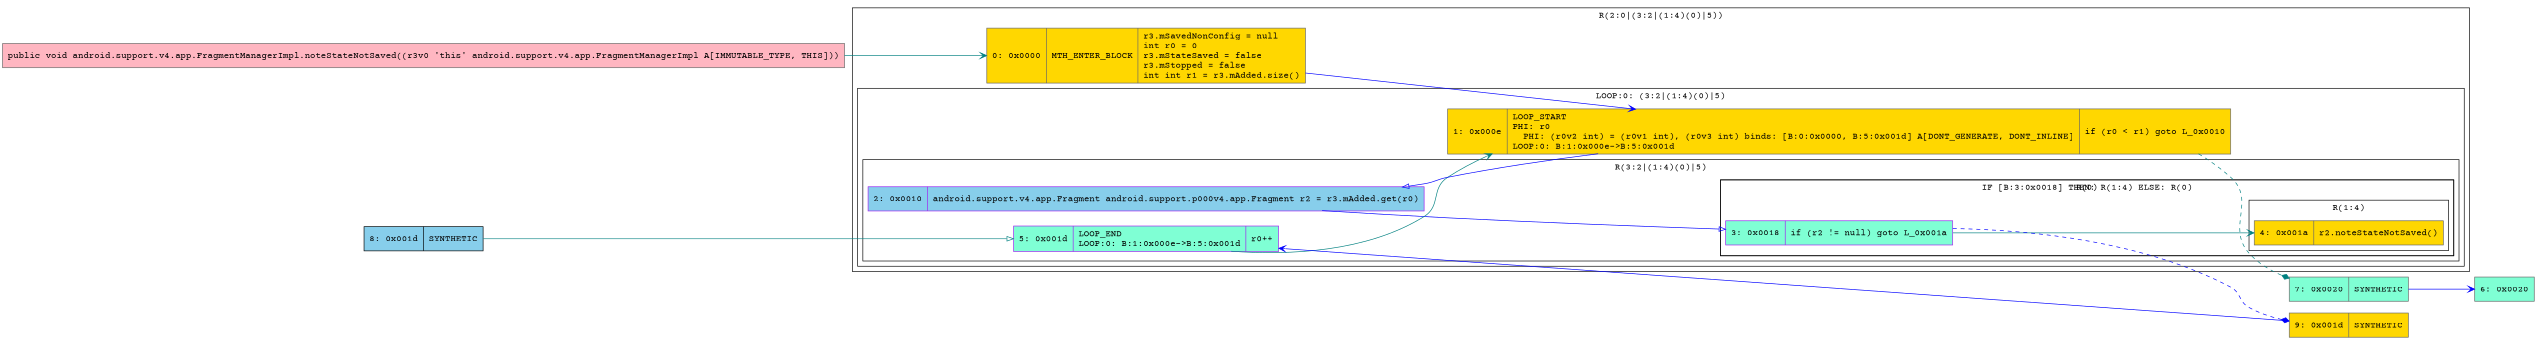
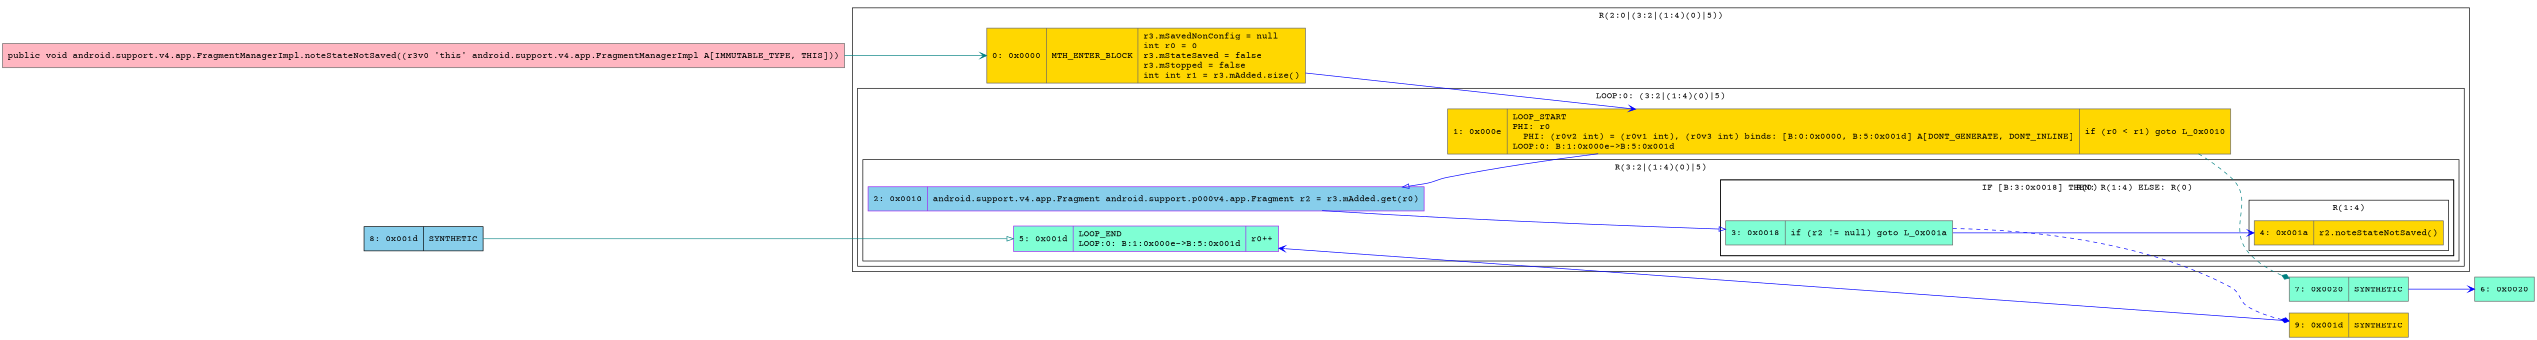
  digraph {
    fontname="Courier Prime"
    rankdir=LR
    node [color=gray40 fillcolor=gold fontname="Courier Prime" shape=record style=filled]
    edge [arrowhead=vee color=blue fontname="Courier Prime"]
    n1 [label="{4\:\ 0x001a|r2.noteStateNotSaved()\l}"]
-   n2 [color=purple fillcolor=aquamarine label="{3\:\ 0x0018|if (r2 != null) goto L_0x001a\l}"]
+   n2 [fillcolor=aquamarine label="{3\:\ 0x0018|if (r2 != null) goto L_0x001a\l}"]
    n3 [color=purple fillcolor=skyblue label="{2\:\ 0x0010|android.support.v4.app.Fragment android.support.p000v4.app.Fragment r2 = r3.mAdded.get(r0)\l}"]
    n4 [color=purple fillcolor=aquamarine label="{5\:\ 0x001d|LOOP_END\lLOOP:0: B:1:0x000e\-\>B:5:0x001d\l|r0++\l}"]
    n5 [label="{1\:\ 0x000e|LOOP_START\lPHI: r0 \l  PHI: (r0v2 int) = (r0v1 int), (r0v3 int) binds: [B:0:0x0000, B:5:0x001d] A[DONT_GENERATE, DONT_INLINE]\lLOOP:0: B:1:0x000e\-\>B:5:0x001d\l|if (r0 \< r1) goto L_0x0010\l}"]
    n6 [label="{0\:\ 0x0000|MTH_ENTER_BLOCK\l|r3.mSavedNonConfig = null\lint r0 = 0\lr3.mStateSaved = false\lr3.mStopped = false\lint int r1 = r3.mAdded.size()\l}"]
    n7 [label="{9\:\ 0x001d|SYNTHETIC\l}"]
    n8 [fillcolor=aquamarine label="{7\:\ 0x0020|SYNTHETIC\l}"]
    n9 [fillcolor=aquamarine label="{6\:\ 0x0020}"]
    n10 [color=black fillcolor=skyblue label="{8\:\ 0x001d|SYNTHETIC\l}"]
    n11 [fillcolor=lightpink label="{public void android.support.v4.app.FragmentManagerImpl.noteStateNotSaved((r3v0 'this' android.support.v4.app.FragmentManagerImpl A[IMMUTABLE_TYPE, THIS])) }"]
    subgraph cluster_1 {
      label="R(2:0|(3:2|(1:4)(0)|5))"
      n6
      subgraph cluster_2 {
        label="LOOP:0: (3:2|(1:4)(0)|5)"
        n5
        subgraph cluster_3 {
          label="R(3:2|(1:4)(0)|5)"
          n3
          n4
          subgraph cluster_4 {
            label="IF [B:3:0x0018] THEN: R(1:4) ELSE: R(0)"
            n2
            subgraph cluster_5 {
              label="R(1:4)"
              n1
            }
            subgraph cluster_6 {
              label="R(0)"
            }
          }
        }
      }
    }
-   n2 -> n1 [color=teal]
+   n2 -> n1
    n2 -> n7 [arrowhead=diamond style=dashed]
    n3 -> n2 [arrowhead=onormal]
-   n4 -> n5 [color=teal]
    n5 -> n3 [arrowhead=onormal]
    n5 -> n8 [arrowhead=diamond color=teal style=dashed]
    n6 -> n5
    n7 -> n4
    n8 -> n9
    n10 -> n4 [arrowhead=onormal color=teal]
    n11 -> n6 [color=teal]
  }
